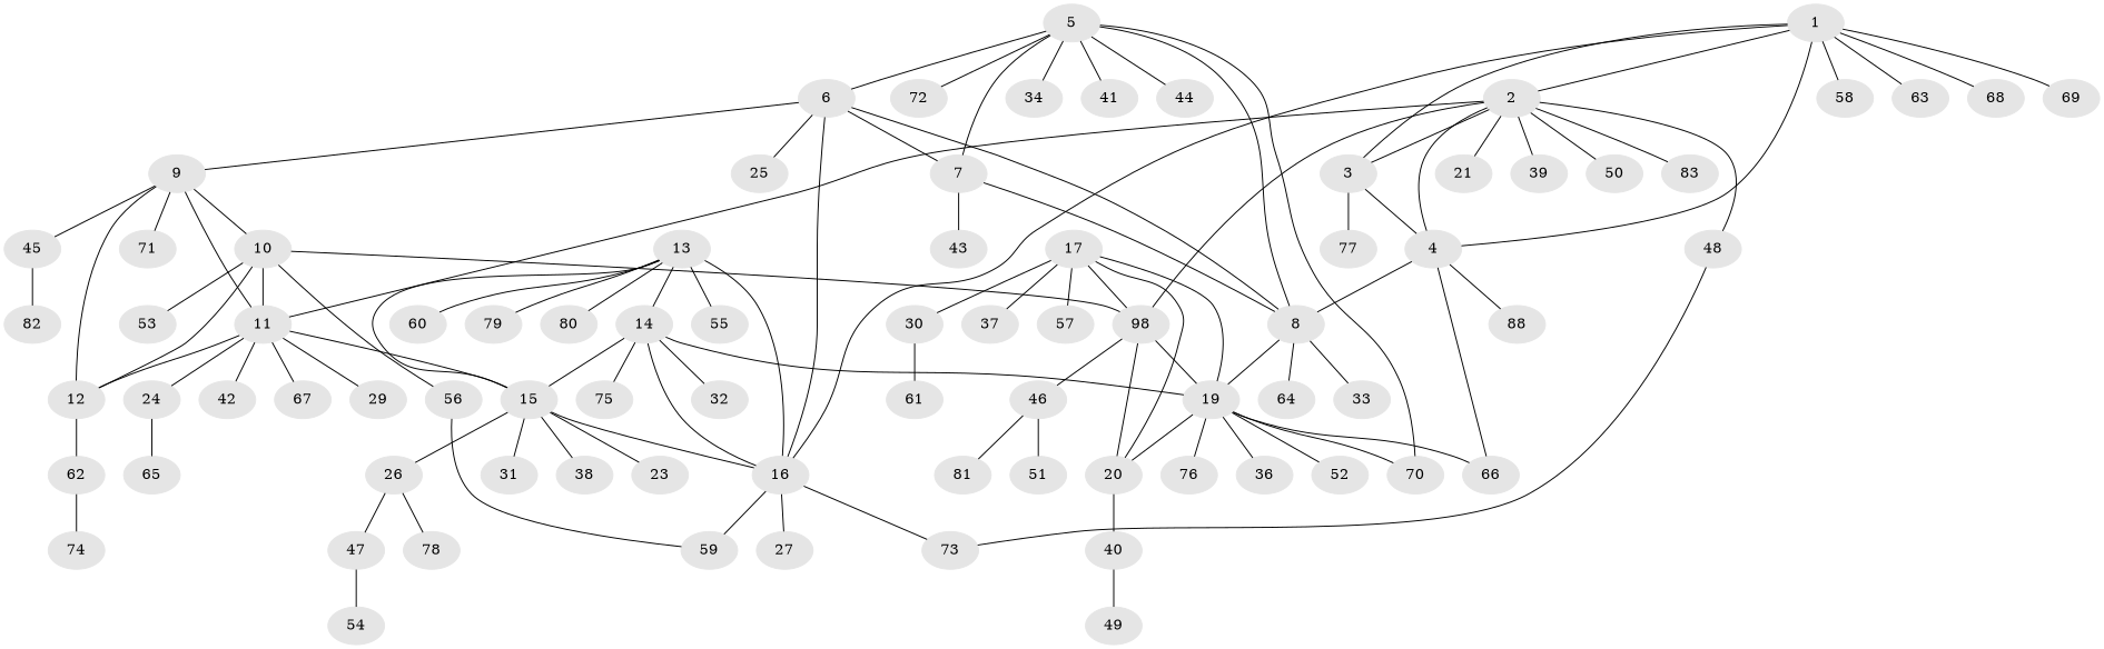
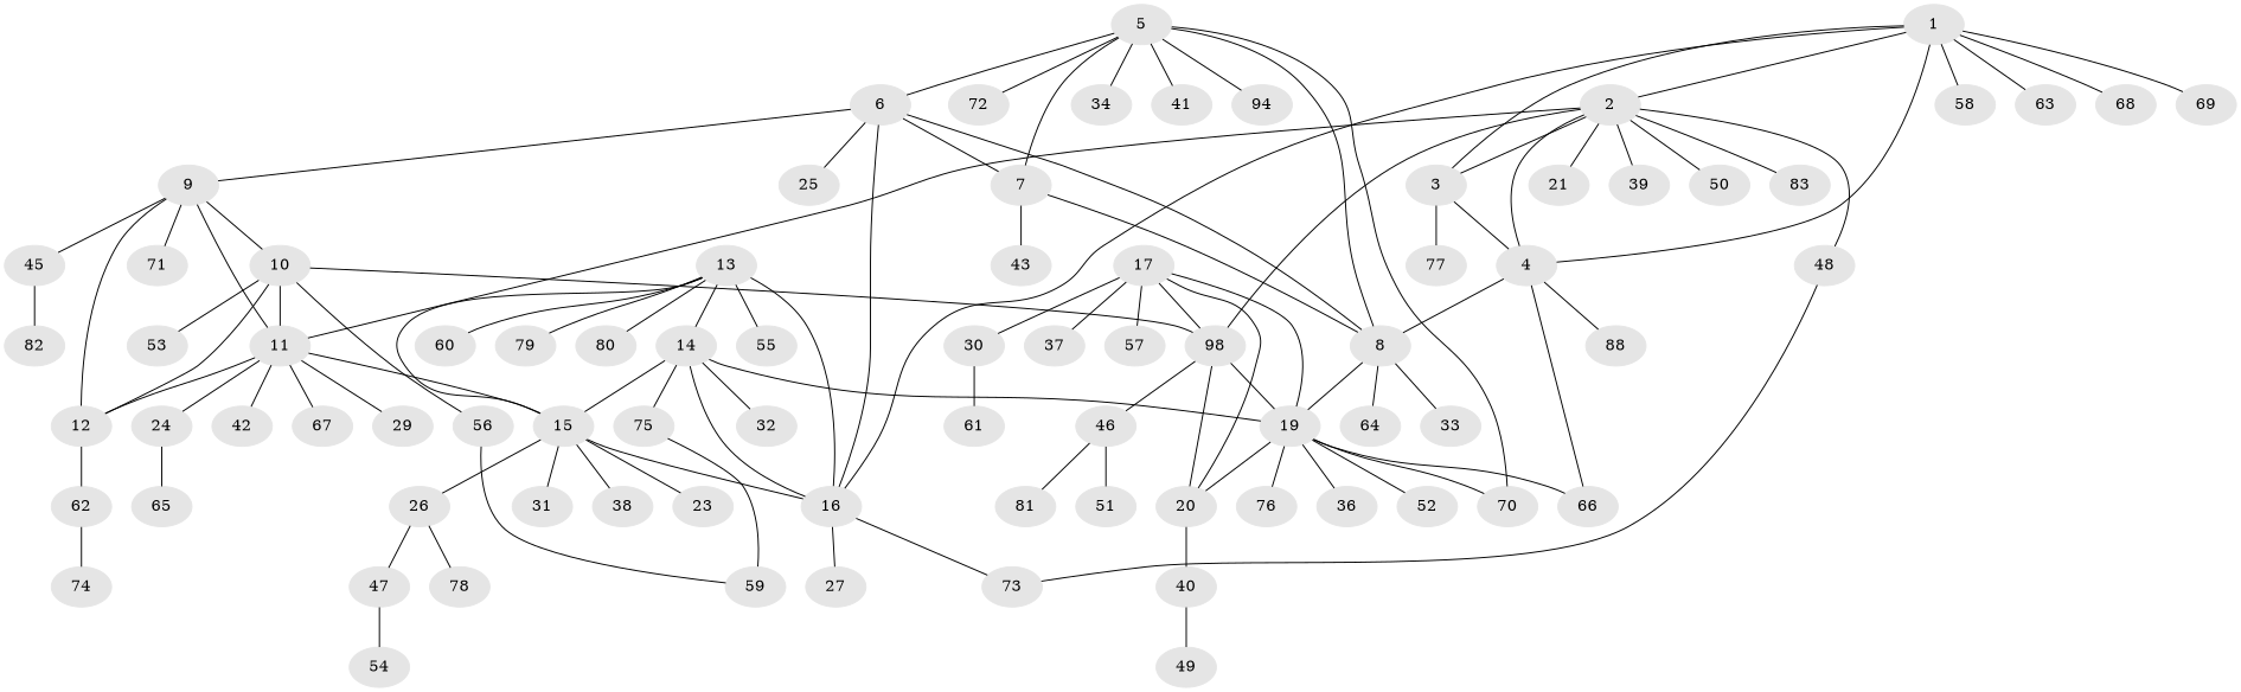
  graph {
    node [color=gray90 style=filled]
    1
    2
    3
    4
    16
    58
    63
    68
    69
    11
    n11 [label=98]
    21
    39
    48
    50
    83
    77
    8
    n19 [label=88]
    66
    27
    59
    73
    12
    15
    24
    29
    42
    67
    19
    20
    46
    33
    64
    5
    6
    7
    34
    41
-   44
+   44 [label=94]
    70
    72
    9
    25
    43
    10
    45
    71
    36
    52
    76
    53
    56
    62
    82
    23
    26
    31
    38
    65
    74
    13
    14
    55
    60
    79
    80
    32
    75
    47
    78
    17
    30
    37
    57
    40
    61
    51
    81
    49
    54
    1 -- 2
    1 -- 3
    1 -- 4
    1 -- 16
    1 -- 58
    1 -- 63
    1 -- 68
    1 -- 69
    2 -- 3
    2 -- 4
    2 -- 11
    2 -- n11
    2 -- 21
    2 -- 39
    2 -- 48
    2 -- 50
    2 -- 83
    3 -- 4
    3 -- 77
    4 -- 8
    4 -- n19
    4 -- 66
    16 -- 27
-   16 -- 59
+   75 -- 59
    16 -- 73
    11 -- 12
    11 -- 15
    11 -- 24
    11 -- 29
    11 -- 42
    11 -- 67
    n11 -- 19
    n11 -- 20
    n11 -- 46
    48 -- 73
    8 -- 19
    8 -- 33
    8 -- 64
    12 -- 62
    15 -- 16
    15 -- 23
    15 -- 26
    15 -- 31
    15 -- 38
    24 -- 65
    19 -- 66
    19 -- 20
    19 -- 70
    19 -- 36
    19 -- 52
    19 -- 76
    20 -- 40
    46 -- 51
    46 -- 81
    5 -- 8
    5 -- 6
    5 -- 7
    5 -- 34
    5 -- 41
    5 -- 44
    5 -- 70
    5 -- 72
    6 -- 16
    6 -- 8
    6 -- 7
    6 -- 9
    6 -- 25
    7 -- 8
    7 -- 43
    9 -- 11
    9 -- 12
    9 -- 10
    9 -- 45
    9 -- 71
    10 -- 11
    10 -- n11
    10 -- 12
    10 -- 53
    10 -- 56
    45 -- 82
    56 -- 59
    62 -- 74
    26 -- 47
    26 -- 78
    13 -- 16
    13 -- 15
    13 -- 14
    13 -- 55
    13 -- 60
    13 -- 79
    13 -- 80
    14 -- 16
    14 -- 15
    14 -- 19
    14 -- 32
    14 -- 75
    47 -- 54
    17 -- n11
    17 -- 19
    17 -- 20
    17 -- 30
    17 -- 37
    17 -- 57
    30 -- 61
    40 -- 49
  }
